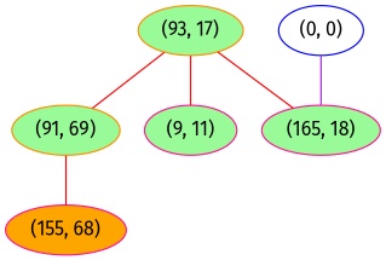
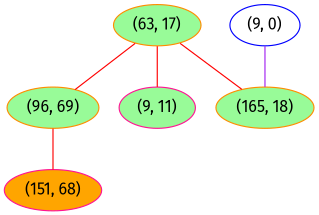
  graph {
    fontname="Fira Sans"
    node [color=deeppink fillcolor=palegreen fontname="Fira Sans" style=filled]
    edge [color=red fontname="Fira Sans" weight=1]
-   "(151, 68)" [fillcolor=orange label="(155, 68)"]
-   "(91, 69)" [color=darkorange]
-   "(93, 17)" [color=darkorange]
-   "(165, 18)"
+   "(151, 68)" [fillcolor=orange]
+   "(91, 69)" [color=darkorange label="(96, 69)"]
+   "(93, 17)" [color=darkorange label="(63, 17)"]
+   "(165, 18)" [color=darkorange]
    "(9, 11)"
-   "(0, 0)" [color=blue fillcolor=white]
+   "(0, 0)" [color=blue fillcolor=white label="(9, 0)"]
    "(91, 69)" -- "(151, 68)"
    "(93, 17)" -- "(91, 69)"
    "(93, 17)" -- "(165, 18)"
    "(93, 17)" -- "(9, 11)"
    "(0, 0)" -- "(165, 18)" [color=purple weight=4]
  }
